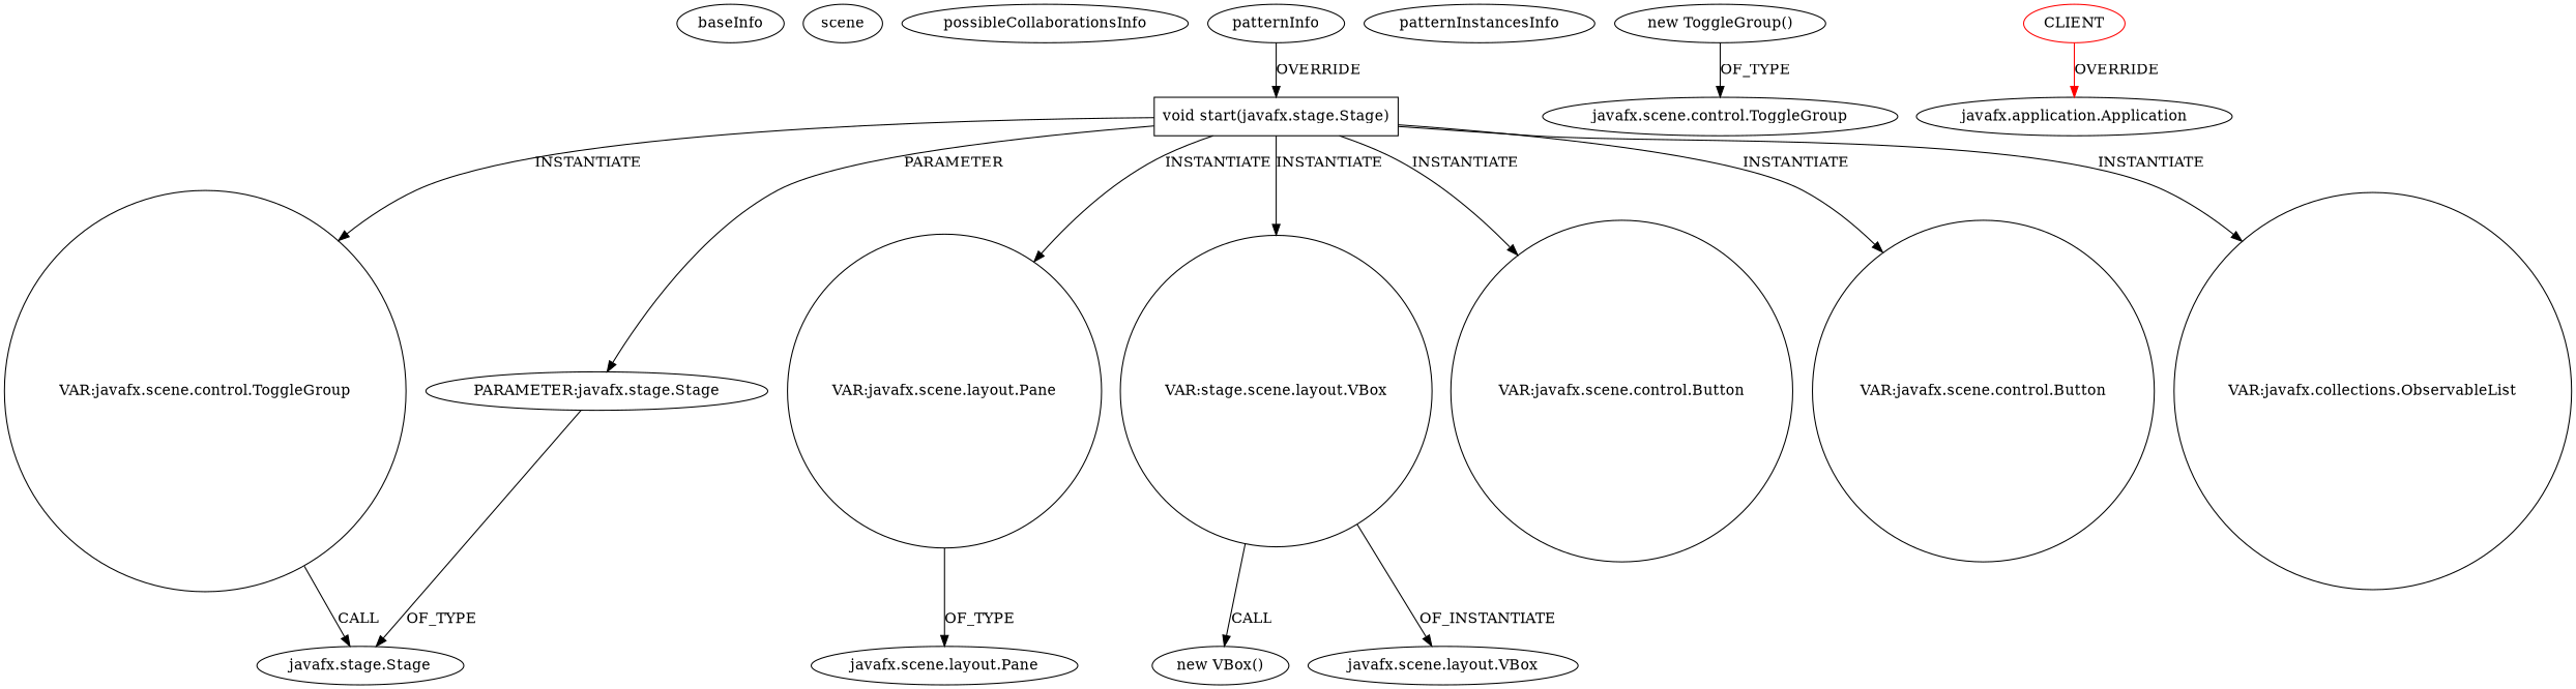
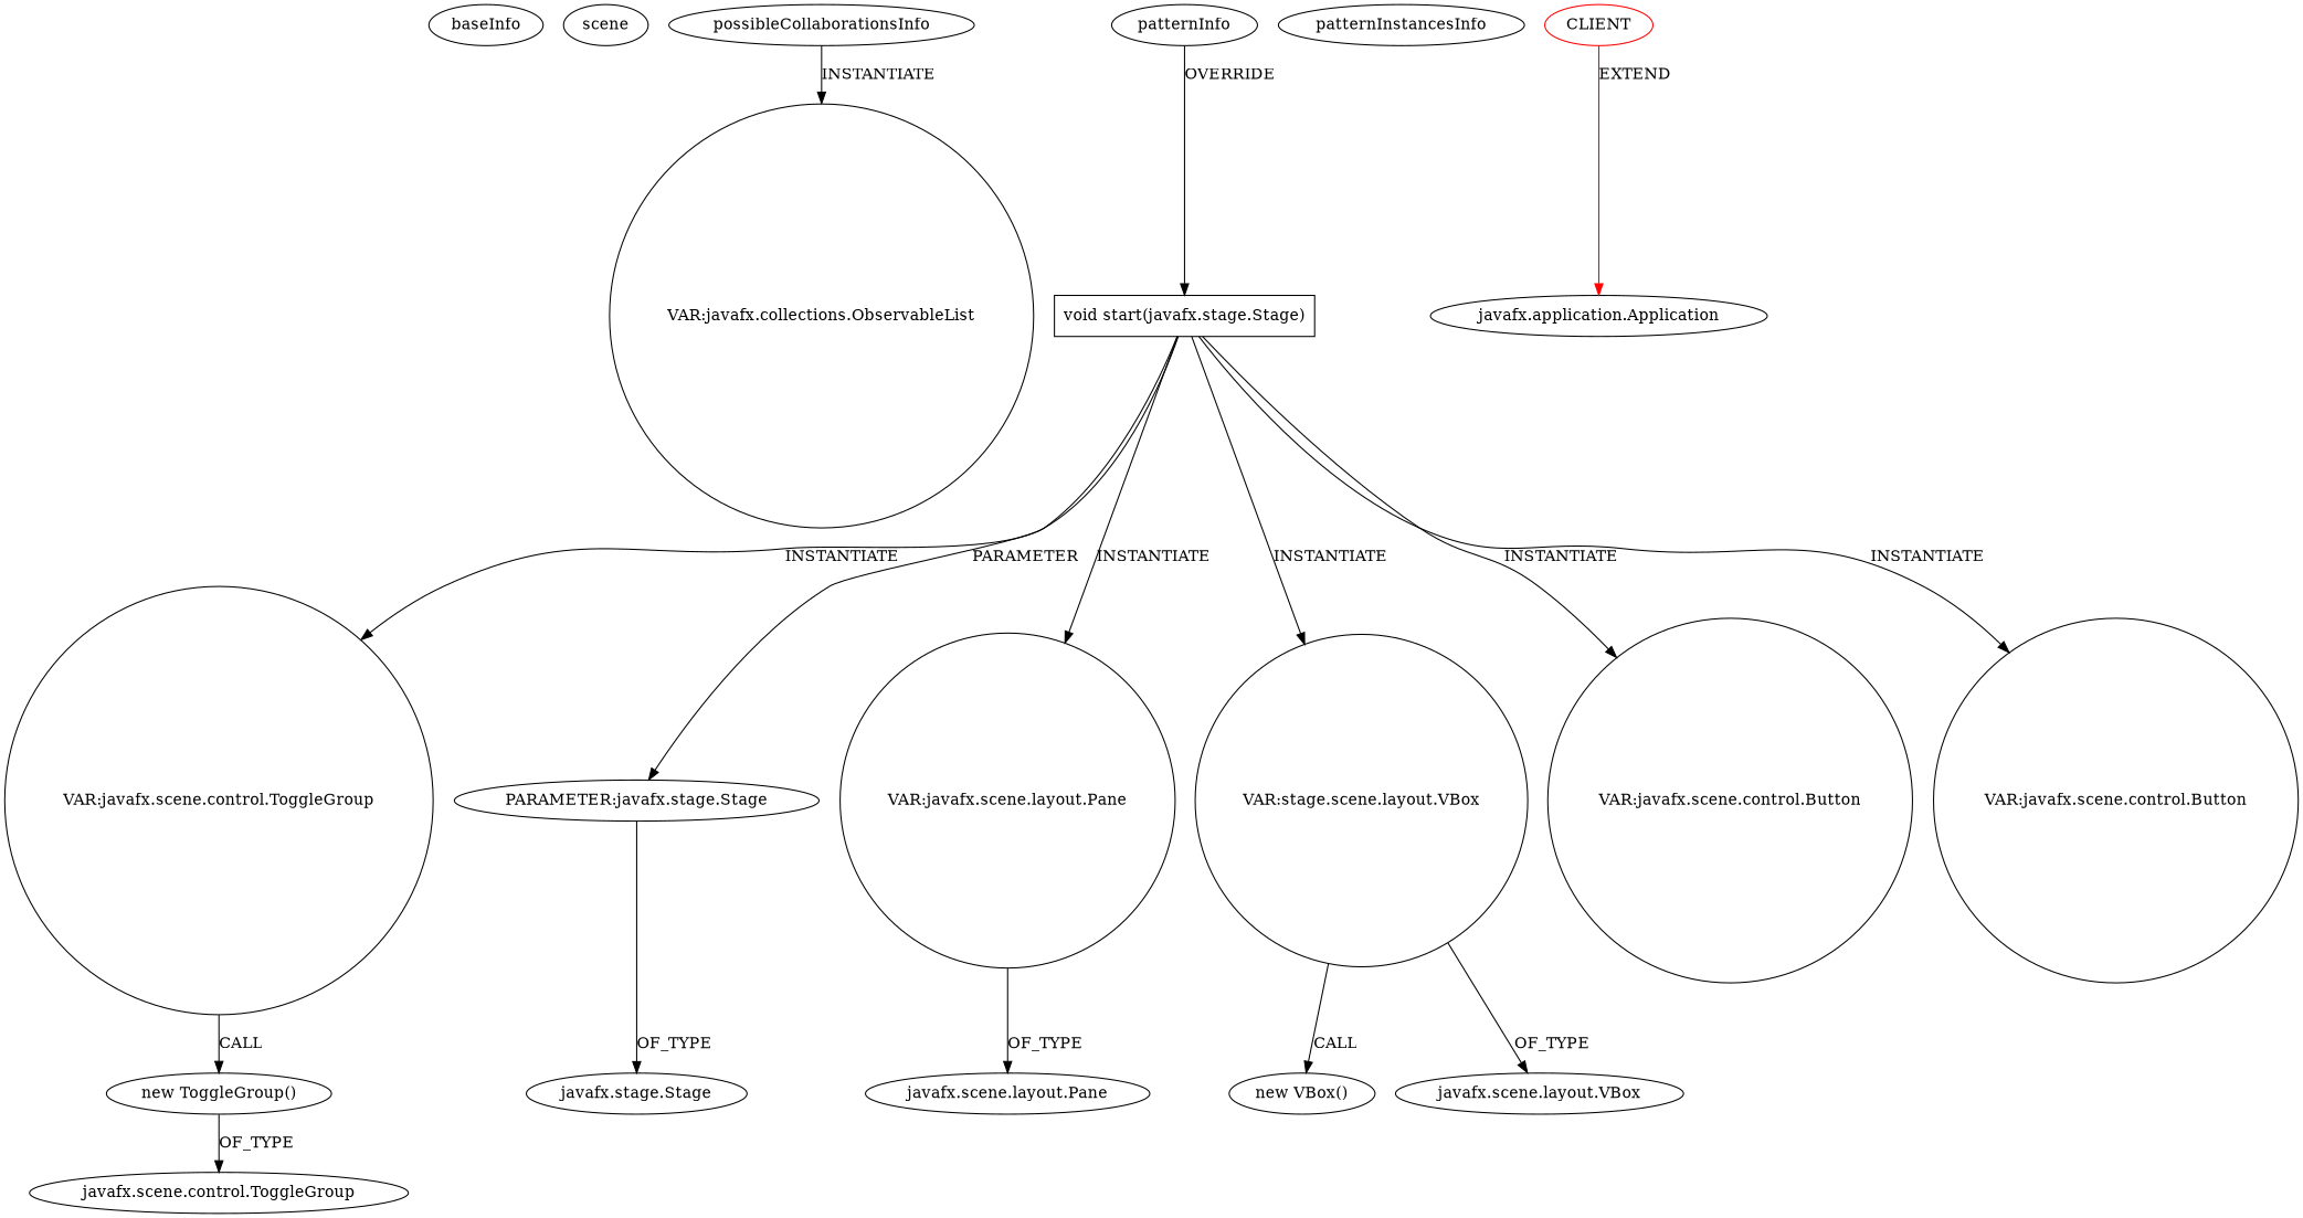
  digraph {
    node [isFrameworkType=false vertexType=VARIABLE_EXPRESION]
    baseInfo [category=pattern graphId=1245 isAnonymous=false possibleRelation=false isFrameworkType="" vertexType=""]
    n2 [0="javafx.application.Application" label=scene isFrameworkType="" vertexType=""]
    possibleCollaborationsInfo [isFrameworkType="" vertexType=""]
    patternInfo [frequency=2.0 patternRootClient=0 isFrameworkType="" vertexType=""]
    n5 [label="void start(javafx.stage.Stage)" shape=box vertexType=OVERRIDING_METHOD_DECLARATION]
    patternInstancesInfo [0="Meldanor-GraphDemo~/Meldanor-GraphDemo/GraphDemo-master/src/main/java/de/meldanor/graphdemo/gui/MainGUI.java~MainGUI~956" 1="davelet-InternationalChess-JavaFX2~/davelet-InternationalChess-JavaFX2/InternationalChess-JavaFX2-master/src/cn/davelet/internationalchess/InternationalChess.java~InternationalChess~2344" isFrameworkType="" vertexType=""]
    n7 [label="javafx.scene.control.ToggleGroup" vertexType=FRAMEWORK_CLASS_TYPE]
    n8 [label="VAR:javafx.scene.control.ToggleGroup" shape=circle]
    n9 [label="new ToggleGroup()" vertexType=CONSTRUCTOR_CALL]
    n10 [label="PARAMETER:javafx.stage.Stage" vertexType=PARAMETER_DECLARATION]
    n11 [label="VAR:javafx.scene.layout.Pane" shape=circle]
    n12 [label="VAR:stage.scene.layout.VBox" shape=circle]
    n13 [label="VAR:javafx.scene.control.Button" shape=circle]
    n14 [label="VAR:javafx.scene.control.Button" shape=circle]
    n15 [label="VAR:javafx.collections.ObservableList" shape=circle]
    n16 [label="javafx.stage.Stage" vertexType=FRAMEWORK_CLASS_TYPE]
    n17 [label="javafx.scene.layout.Pane" vertexType=FRAMEWORK_CLASS_TYPE]
    n18 [label="new VBox()" vertexType=CONSTRUCTOR_CALL]
    n19 [label="javafx.scene.layout.VBox" vertexType=FRAMEWORK_CLASS_TYPE]
    n20 [color=red label=CLIENT vertexType=ROOT_CLIENT_CLASS_DECLARATION]
    n21 [label="javafx.application.Application" vertexType=FRAMEWORK_CLASS_TYPE]
    patternInfo -> n5 [label=OVERRIDE]
    n5 -> n8 [label=INSTANTIATE]
    n5 -> n10 [label=PARAMETER]
    n5 -> n11 [label=INSTANTIATE]
    n5 -> n12 [label=INSTANTIATE]
    n5 -> n13 [label=INSTANTIATE]
    n5 -> n14 [label=INSTANTIATE]
-   n5 -> n15 [label=INSTANTIATE]
-   n8 -> n16 [label=CALL]
+   possibleCollaborationsInfo -> n15 [label=INSTANTIATE]
+   n8 -> n9 [label=CALL]
    n9 -> n7 [label=OF_TYPE]
    n10 -> n16 [label=OF_TYPE]
    n11 -> n17 [label=OF_TYPE]
    n12 -> n18 [label=CALL]
-   n12 -> n19 [label=OF_INSTANTIATE]
-   n20 -> n21 [color=red label=OVERRIDE]
+   n12 -> n19 [label=OF_TYPE]
+   n20 -> n21 [color=red label=EXTEND]
  }
